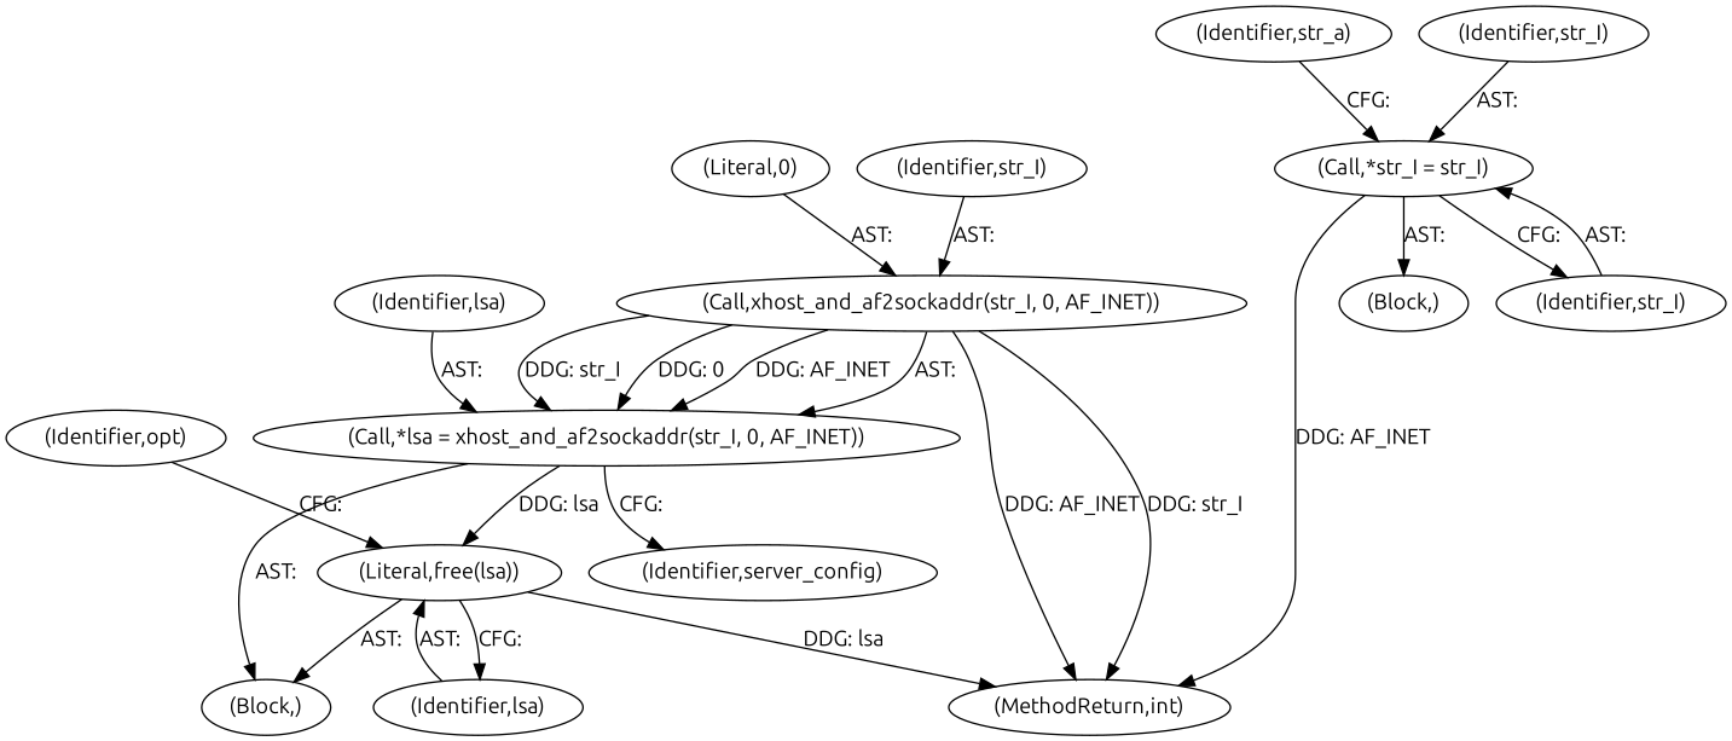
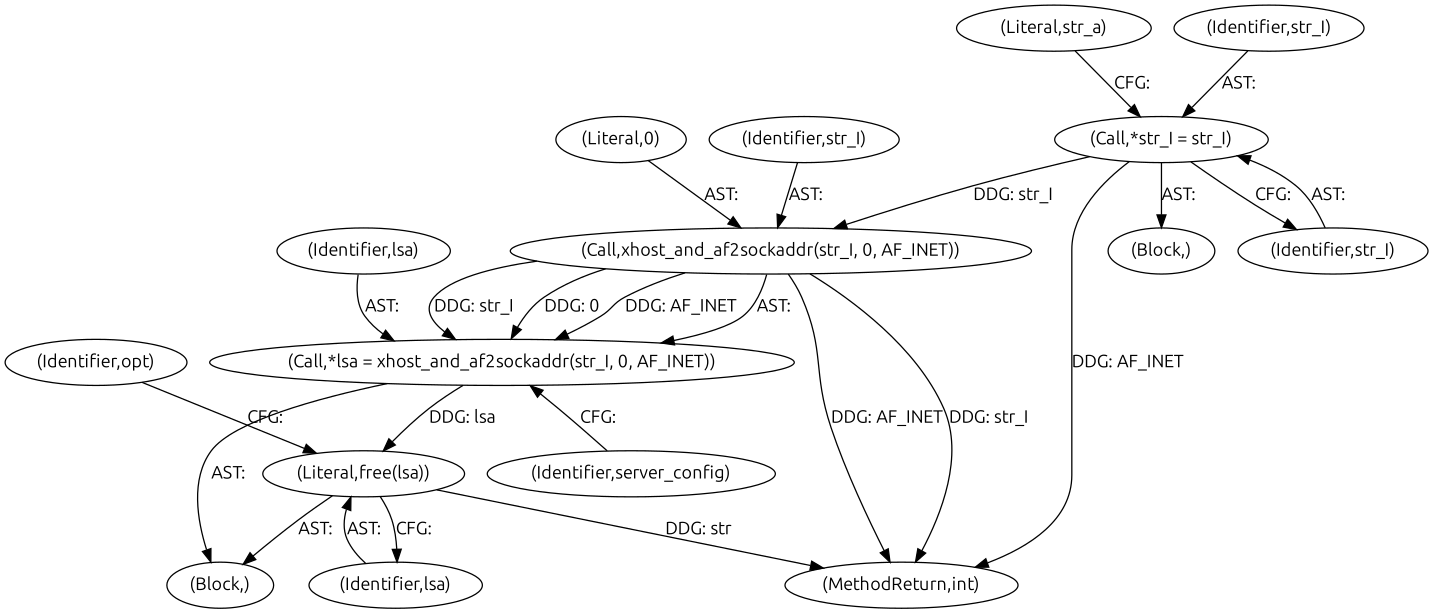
  digraph {
    fontname=Ubuntu
    node [fontname=Ubuntu]
    edge [fontname=Ubuntu]
    n1 [label="(Literal,free(lsa))"]
    n2 [label="(Identifier,lsa)"]
    n3 [label="(MethodReturn,int)"]
    n4 [label="(Block,)"]
    n5 [label="(Call,*lsa = xhost_and_af2sockaddr(str_I, 0, AF_INET))"]
    n6 [label="(Call,xhost_and_af2sockaddr(str_I, 0, AF_INET))"]
    n7 [label="(Call,*str_I = str_I)"]
    n8 [label="(Block,)"]
    n9 [label="(Identifier,str_I)"]
    n10 [label="(Identifier,opt)"]
    n11 [label="(Identifier,server_config)"]
    n12 [label="(Identifier,lsa)"]
-   n13 [label="(Identifier,str_a)"]
+   n13 [label="(Literal,str_a)"]
    n14 [label="(Identifier,str_I)"]
    n15 [label="(Identifier,str_I)"]
    n16 [label="(Literal,0)"]
    n1 -> n2 [label="CFG: "]
-   n1 -> n3 [label="DDG: lsa"]
+   n1 -> n3 [label="DDG: str"]
    n1 -> n4 [label="AST: "]
    n2 -> n1 [label="AST: "]
    n5 -> n1 [label="DDG: lsa"]
    n5 -> n4 [label="AST: "]
    n6 -> n3 [label="DDG: AF_INET"]
    n6 -> n3 [label="DDG: str_I"]
    n6 -> n5 [label="AST: "]
    n6 -> n5 [label="DDG: str_I"]
    n6 -> n5 [label="DDG: 0"]
    n6 -> n5 [label="DDG: AF_INET"]
    n7 -> n3 [label="DDG: AF_INET"]
+   n7 -> n6 [label="DDG: str_I"]
    n7 -> n8 [label="AST: "]
    n7 -> n9 [label="CFG: "]
    n9 -> n7 [label="AST: "]
    n10 -> n1 [label="CFG: "]
-   n5 -> n11 [label="CFG: "]
+   n11 -> n5 [label="CFG: "]
    n12 -> n5 [label="AST: "]
    n13 -> n7 [label="CFG: "]
    n14 -> n7 [label="AST: "]
    n15 -> n6 [label="AST: "]
    n16 -> n6 [label="AST: "]
  }
